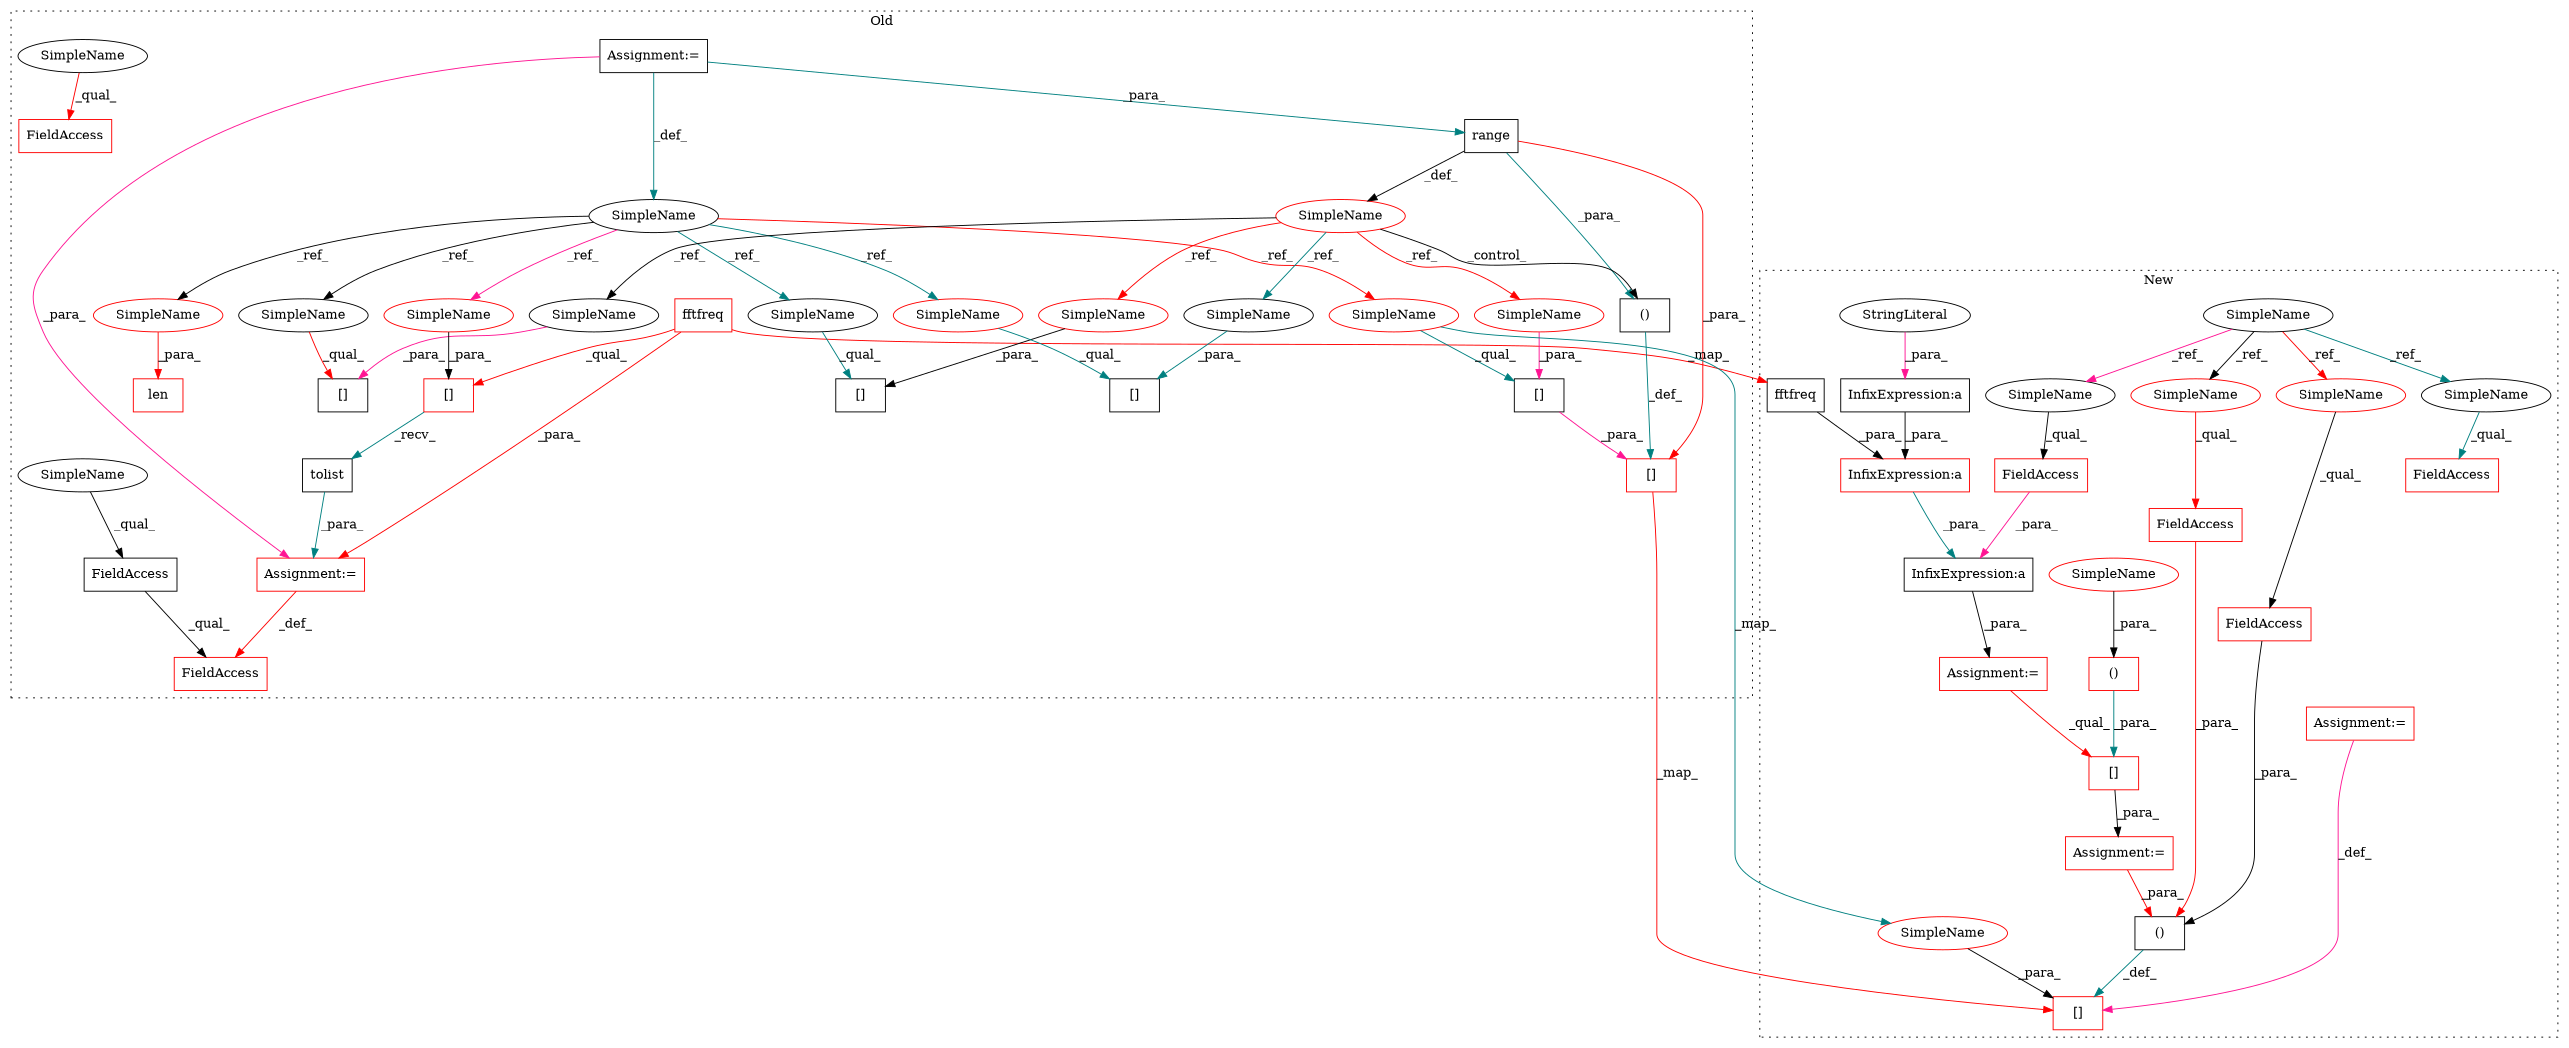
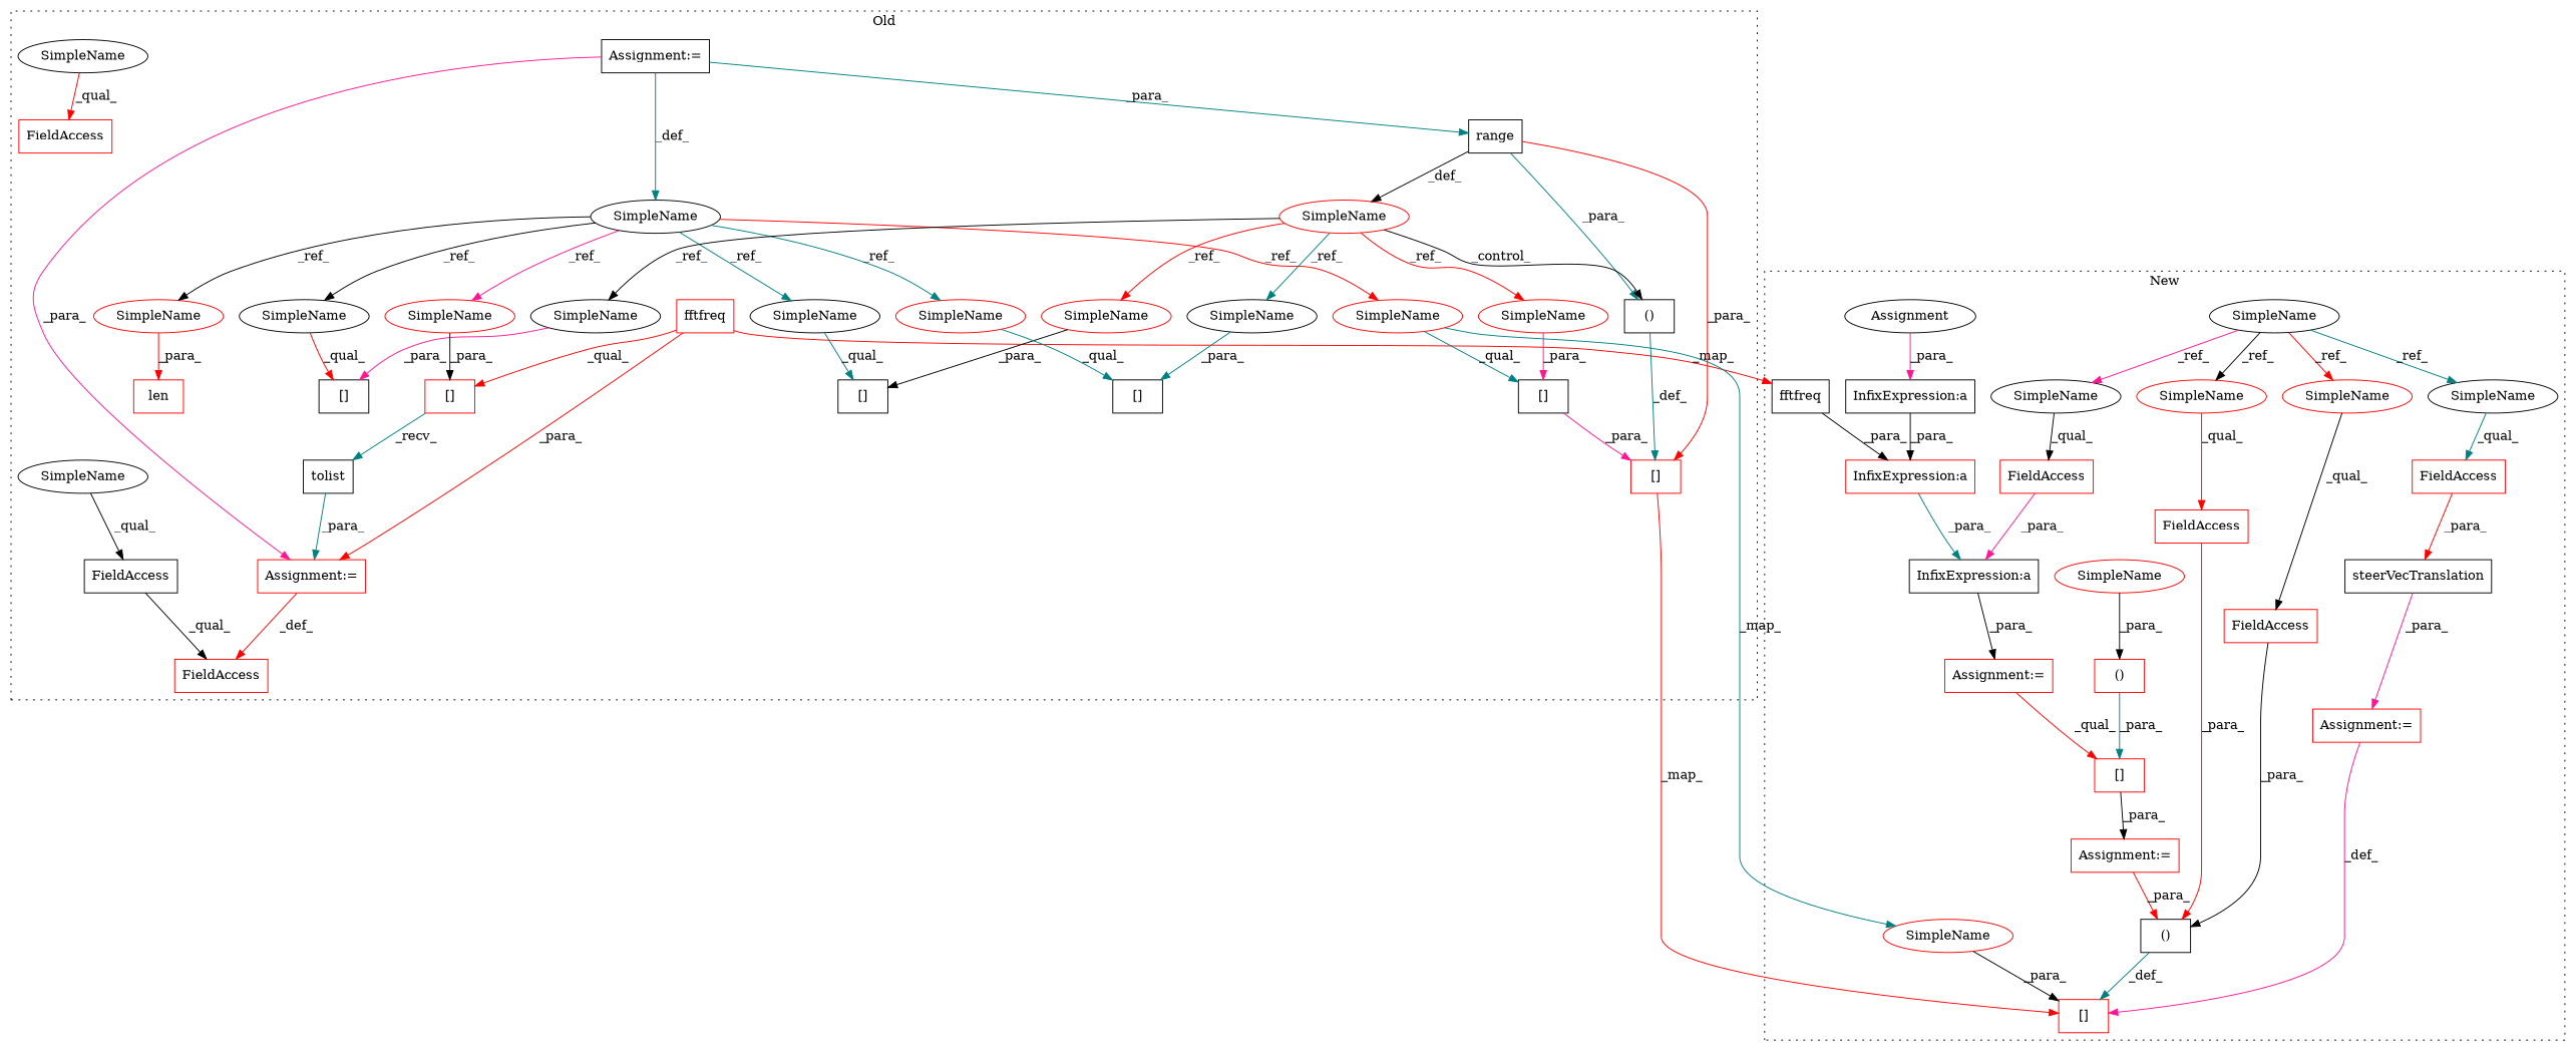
  digraph {
    node [a=42 color=red l=1 s=15169 shape=box]
    edge [color=teal]
    n1 [a=32 color=black l=8 label=tolist s=15214]
    n2 [a=7 label="Assignment:=" s=15185]
    n3 [a=7 color=black label="Assignment:=" s=15140]
    n4 [a=32 l="4,1" label=len s="15392,15397"]
    n5 [a=32 color=black l="6,1" label=range s="15386,15398"]
    n6 [a=32 l=9 label=fftfreq s=15201]
    n7 [a=2 color=black l="2,1" label="[]" s="15417,15426"]
    n8 [color=black label=SimpleName s=15139 shape=ellipse]
    n9 [a=2 color=black l="2,1" label="[]" s="15718,15727"]
    n10 [a=22 l=16 label=FieldAccess]
    n11 [a=2 color=black l="2,1" label="[]" s="15669,15678"]
    n12 [a=22 color=black l=14 label=FieldAccess]
    n13 [a=2 l="25,1" label="[]" s="15186,15212"]
    n14 [l=7 label=SimpleName s=15376 shape=ellipse]
    n15 [a=2 color=black l="2,1" label="[]" s="15486,15495"]
    n16 [a=2 l="3,1" label="[]" s="15666,15679"]
    n17 [a=106 color=black l=27 label="()" s=15624]
    n18 [a=22 l=14 label=FieldAccess s=15553]
    n19 [color=black l=7 label=SimpleName s=15488 shape=ellipse]
    n20 [l=7 label=SimpleName s=15671 shape=ellipse]
    n21 [color=black l=7 label=SimpleName s=15720 shape=ellipse]
    n22 [l=7 label=SimpleName s=15419 shape=ellipse]
    n23 [label=SimpleName s=15486 shape=ellipse]
    n24 [color=black label=SimpleName s=15417 shape=ellipse]
    n25 [label=SimpleName s=15669 shape=ellipse]
    n26 [label=SimpleName s=15211 shape=ellipse]
    n27 [color=black label=SimpleName s=15718 shape=ellipse]
    n28 [label=SimpleName s=15396 shape=ellipse]
    n29 [color=black l=4 label=SimpleName s=15553 shape=ellipse]
    n30 [color=black l=4 label=SimpleName shape=ellipse]
    n31 [a=2 l="12,2" label="[]" s="13120,13153"]
    n32 [a=7 label="Assignment:=" s=12695]
    n33 [a=32 color=black l=9 label=fftfreq s=12740]
    n34 [a=2 l="3,1" label="[]" s="13329,13333"]
    n35 [a=106 l=21 label="()" s=13132]
    n36 [a=27 l=3 label="InfixExpression:a" s=12722]
    n37 [a=27 color=black l=3 label="InfixExpression:a" s=12716]
    n38 [a=27 color=black l=3 label="InfixExpression:a" s=12750]
    n39 [a=106 color=black l=59 label="()" s=13255]
    n40 [a=22 l=7 label=FieldAccess s=13275]
    n41 [color=black l=4 label=SimpleName s=12498 shape=ellipse]
    n42 [a=22 l=7 label=FieldAccess s=13255]
    n43 [a=22 l=10 label=FieldAccess s=12897]
    n44 [a=22 l=6 label=FieldAccess s=12753]
+   n45 [a=32 color=black l="20,1" label=steerVecTranslation s="12877,12907"]
    n46 [a=7 label="Assignment:=" s=13119]
-   n47 [a=45 color=black l=17 label=StringLiteral s=12699 shape=ellipse]
+   n47 [a=45 color=black l=17 label=Assignment s=12699 shape=ellipse]
    n48 [a=7 label="Assignment:=" s=12876]
    n49 [label=SimpleName s=13332 shape=ellipse]
    n50 [label=SimpleName s=13132 shape=ellipse]
    n51 [color=black l=4 label=SimpleName s=12753 shape=ellipse]
    n52 [l=4 label=SimpleName s=13255 shape=ellipse]
    n53 [color=black l=4 label=SimpleName s=12897 shape=ellipse]
    n54 [l=4 label=SimpleName s=13275 shape=ellipse]
    subgraph cluster_1 {
      label=Old
      style=dotted
      n1
      n2
      n3
      n4
      n5
      n6
      n7
      n8
      n9
      n10
      n11
      n12
      n13
      n14
      n15
      n16
      n17
      n18
      n19
      n20
      n21
      n22
      n23
      n24
      n25
      n26
      n27
      n28
      n29
      n30
    }
    subgraph cluster_2 {
      label=New
      style=dotted
      n31
      n32
      n33
      n34
      n35
      n36
      n37
      n38
      n39
      n40
      n41
      n42
      n43
      n44
+     n45
      n46
      n47
      n48
      n49
      n50
      n51
      n52
      n53
      n54
    }
    n1 -> n2 [label=_para_]
    n2 -> n10 [color=red label=_def_]
    n3 -> n2 [color=deeppink label=_para_]
    n3 -> n5 [label=_para_]
    n3 -> n8 [label=_def_]
    n5 -> n14 [color=black label=_def_]
    n5 -> n16 [color=red label=_para_]
    n5 -> n17 [label=_para_]
    n6 -> n2 [color=red label=_para_]
    n6 -> n13 [color=red label=_qual_]
    n6 -> n33 [color=red label=_map_]
    n8 -> n23 [label=_ref_]
    n8 -> n24 [label=_ref_]
    n8 -> n25 [color=red label=_ref_]
    n8 -> n26 [color=deeppink label=_ref_]
    n8 -> n27 [color=black label=_ref_]
    n8 -> n28 [color=black label=_ref_]
    n11 -> n16 [color=deeppink label=_para_]
    n12 -> n10 [color=black label=_qual_]
    n13 -> n1 [label=_recv_]
    n14 -> n17 [color=black label=_control_]
    n14 -> n19 [label=_ref_]
    n14 -> n20 [color=red label=_ref_]
    n14 -> n21 [color=black label=_ref_]
    n14 -> n22 [color=red label=_ref_]
    n16 -> n34 [color=red label=_map_]
    n17 -> n16 [label=_def_]
    n19 -> n15 [label=_para_]
    n20 -> n11 [color=deeppink label=_para_]
    n21 -> n9 [color=deeppink label=_para_]
    n22 -> n7 [color=black label=_para_]
    n23 -> n15 [label=_qual_]
    n24 -> n7 [label=_qual_]
    n25 -> n11 [label=_qual_]
    n25 -> n49 [label=_map_]
    n26 -> n13 [color=black label=_para_]
    n27 -> n9 [color=red label=_qual_]
    n28 -> n4 [color=red label=_para_]
    n29 -> n18 [color=red label=_qual_]
    n30 -> n12 [color=black label=_qual_]
    n31 -> n46 [color=black label=_para_]
    n32 -> n31 [color=red label=_qual_]
    n33 -> n36 [color=black label=_para_]
    n35 -> n31 [label=_para_]
    n36 -> n38 [label=_para_]
    n37 -> n36 [color=black label=_para_]
    n38 -> n32 [color=black label=_para_]
    n39 -> n34 [label=_def_]
    n40 -> n39 [color=black label=_para_]
    n41 -> n51 [color=deeppink label=_ref_]
    n41 -> n52 [color=black label=_ref_]
    n41 -> n53 [label=_ref_]
    n41 -> n54 [color=red label=_ref_]
    n42 -> n39 [color=red label=_para_]
+   n43 -> n45 [color=red label=_para_]
    n44 -> n38 [color=deeppink label=_para_]
+   n45 -> n48 [color=deeppink label=_para_]
    n46 -> n39 [color=red label=_para_]
    n47 -> n37 [color=deeppink label=_para_]
    n48 -> n34 [color=deeppink label=_def_]
    n49 -> n34 [color=black label=_para_]
    n50 -> n35 [color=black label=_para_]
    n51 -> n44 [color=black label=_qual_]
    n52 -> n42 [color=red label=_qual_]
    n53 -> n43 [label=_qual_]
    n54 -> n40 [color=black label=_qual_]
  }
